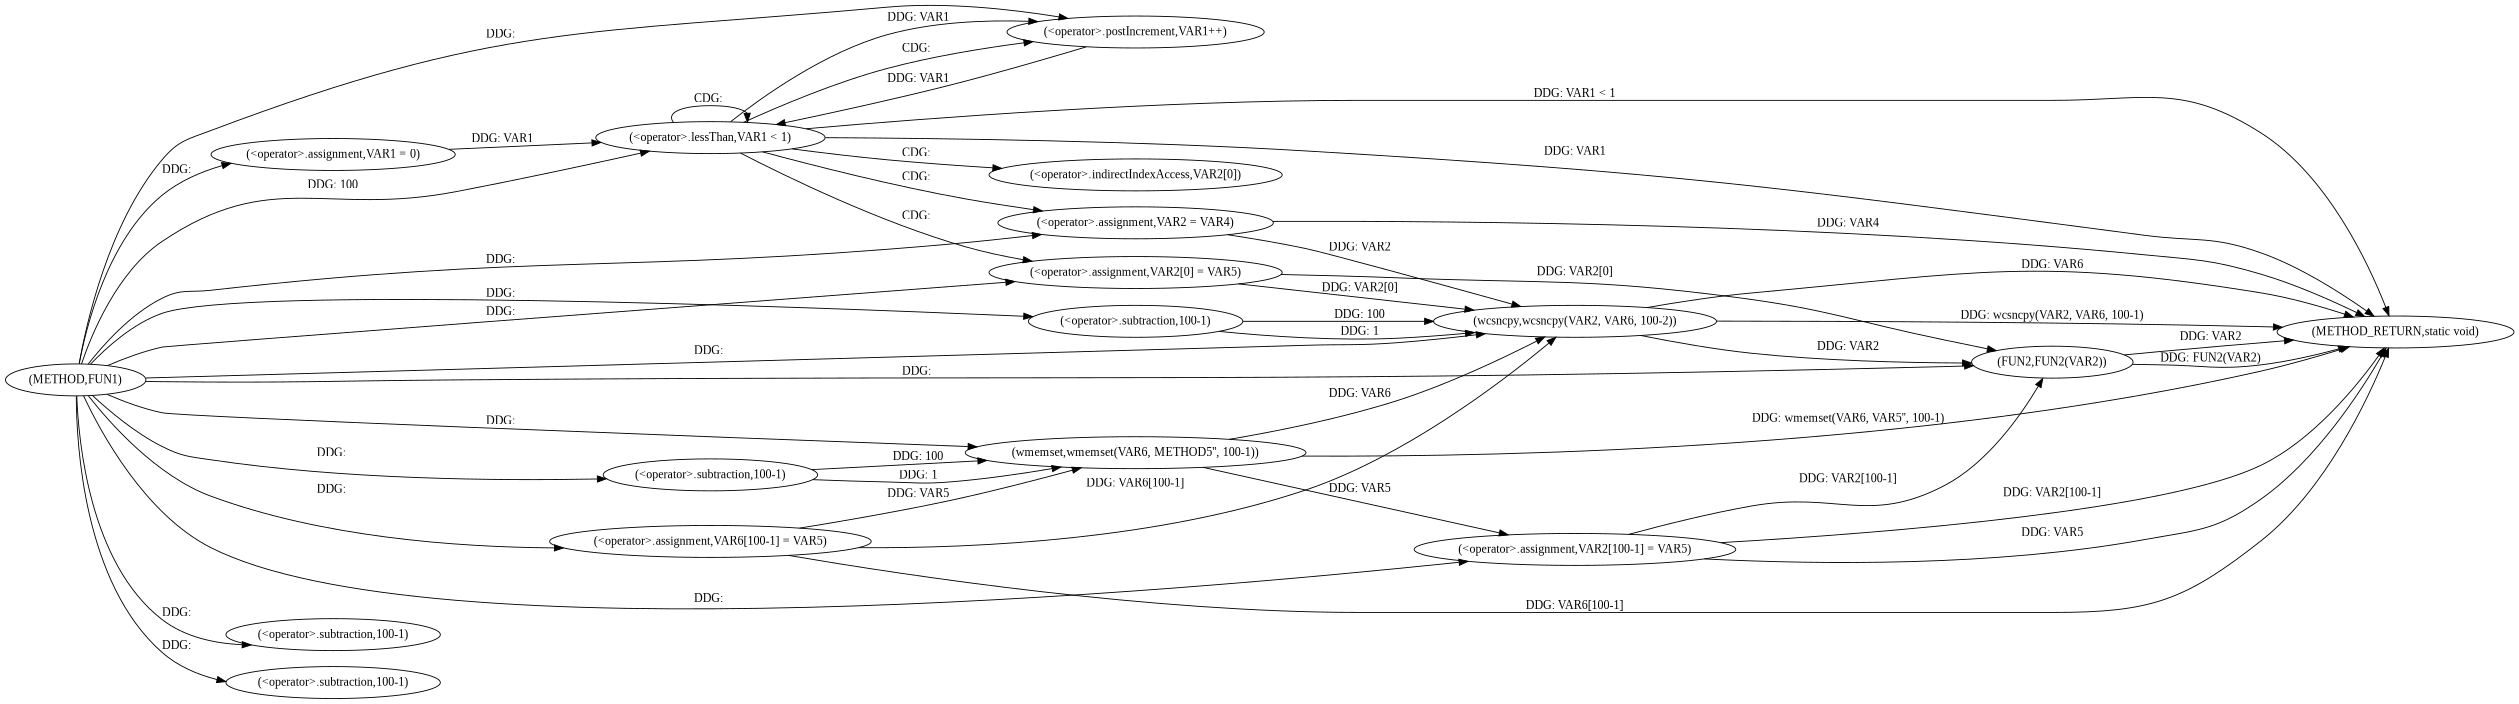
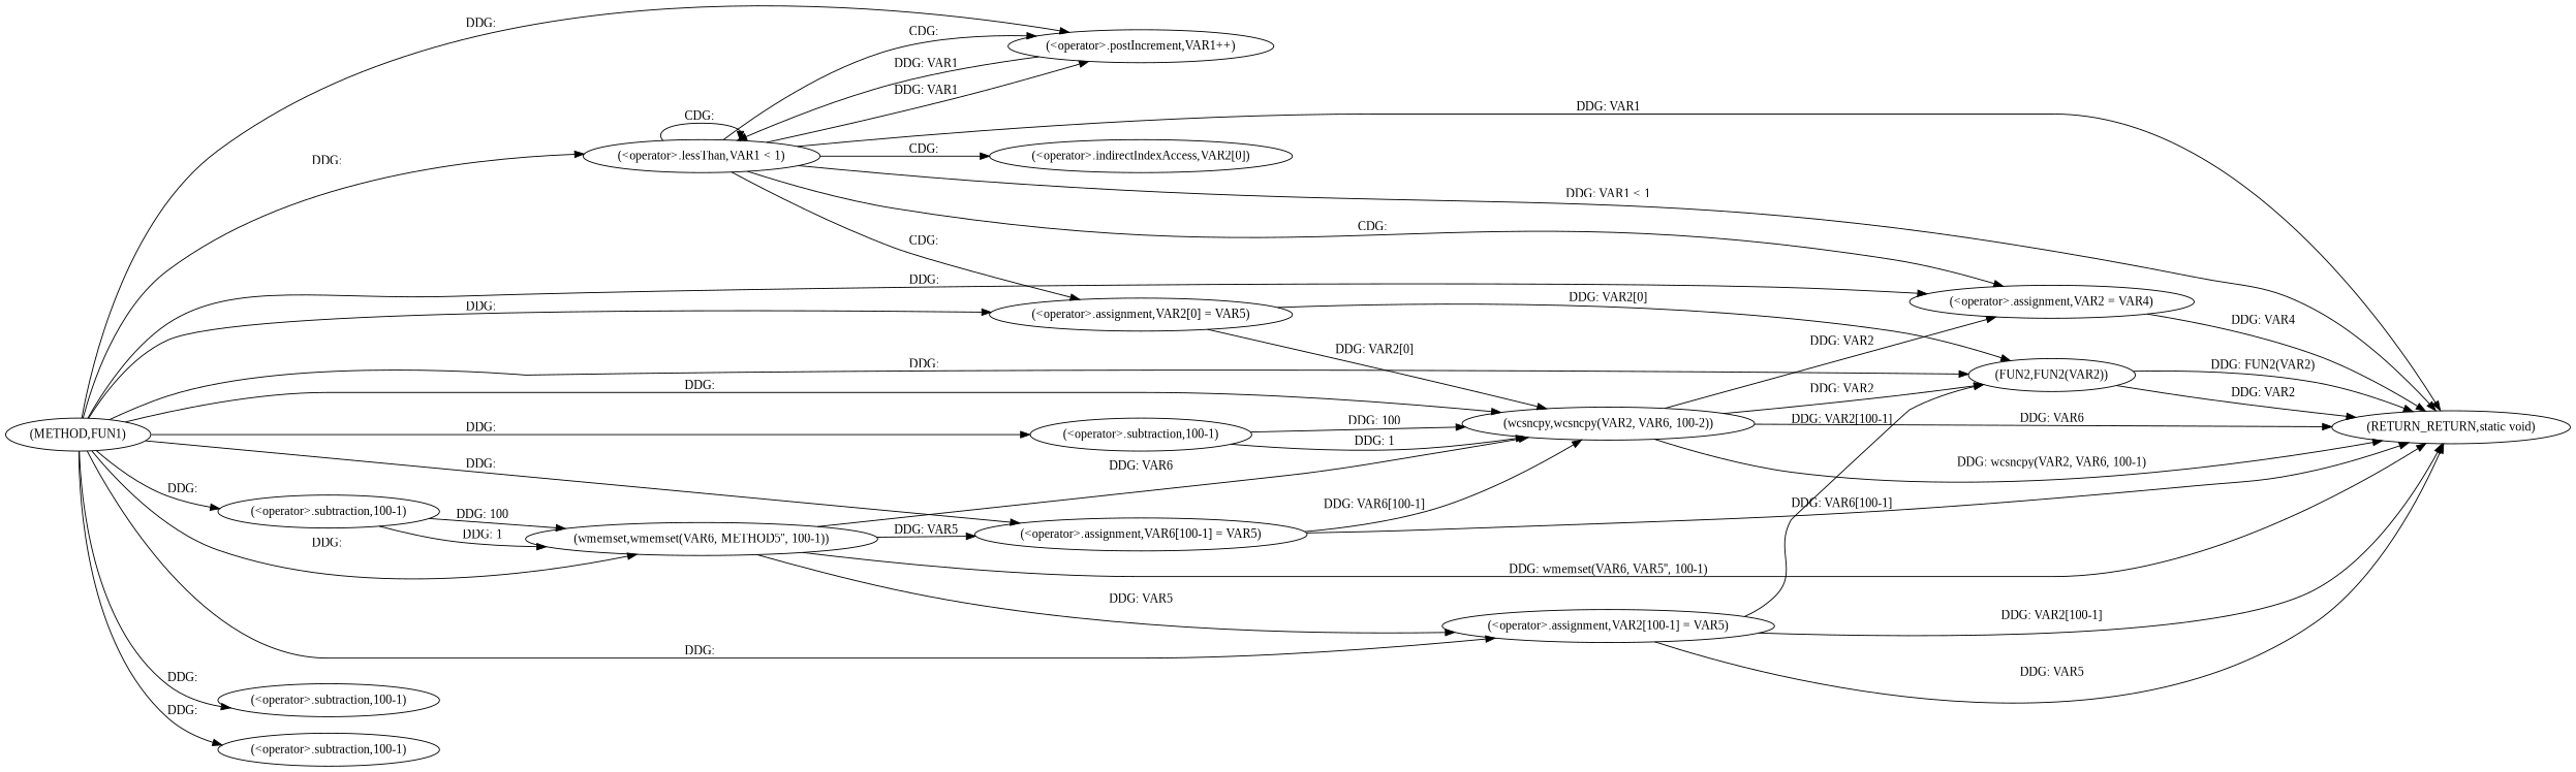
  digraph {
    fontname="Liberation Serif"
    rankdir=LR
    node [fontname="Liberation Serif"]
    edge [fontname="Liberation Serif"]
    n1 [label="(METHOD,FUN1)"]
-   n2 [label="(<operator>.assignment,VAR1 = 0)"]
    n3 [label="(<operator>.lessThan,VAR1 < 1)"]
    n4 [label="(<operator>.postIncrement,VAR1++)"]
    n5 [label="(<operator>.assignment,VAR2 = VAR4)"]
    n6 [label="(<operator>.assignment,VAR2[0] = VAR5)"]
    n7 [label="(wmemset,wmemset(VAR6, METHOD5'', 100-1))"]
    n8 [label="(<operator>.subtraction,100-1)"]
    n9 [label="(<operator>.assignment,VAR6[100-1] = VAR5)"]
    n10 [label="(<operator>.subtraction,100-1)"]
    n11 [label="(wcsncpy,wcsncpy(VAR2, VAR6, 100-2))"]
    n12 [label="(<operator>.subtraction,100-1)"]
    n13 [label="(<operator>.assignment,VAR2[100-1] = VAR5)"]
    n14 [label="(<operator>.subtraction,100-1)"]
    n15 [label="(FUN2,FUN2(VAR2))"]
-   n16 [label="(METHOD_RETURN,static void)"]
+   n16 [label="(RETURN_RETURN,static void)"]
    n17 [label="(<operator>.indirectIndexAccess,VAR2[0])"]
-   n1 -> n2 [label="DDG: "]
-   n1 -> n3 [label="DDG: 100"]
+   n1 -> n3 [label="DDG: "]
    n1 -> n4 [label="DDG: "]
    n1 -> n5 [label="DDG: "]
    n1 -> n6 [label="DDG: "]
    n1 -> n7 [label="DDG: "]
    n1 -> n8 [label="DDG: "]
    n1 -> n9 [label="DDG: "]
    n1 -> n10 [label="DDG: "]
    n1 -> n11 [label="DDG: "]
    n1 -> n12 [label="DDG: "]
    n1 -> n13 [label="DDG: "]
    n1 -> n14 [label="DDG: "]
    n1 -> n15 [label="DDG: "]
-   n2 -> n3 [label="DDG: VAR1"]
    n3 -> n3 [label="CDG: "]
    n3 -> n4 [label="DDG: VAR1"]
    n3 -> n4 [label="CDG: "]
    n3 -> n5 [label="CDG: "]
    n3 -> n6 [label="CDG: "]
    n3 -> n16 [label="DDG: VAR1 < 1"]
    n3 -> n16 [label="DDG: VAR1"]
    n3 -> n17 [label="CDG: "]
    n4 -> n3 [label="DDG: VAR1"]
-   n5 -> n11 [label="DDG: VAR2"]
+   n11 -> n5 [label="DDG: VAR2"]
    n5 -> n16 [label="DDG: VAR4"]
    n6 -> n11 [label="DDG: VAR2[0]"]
    n6 -> n15 [label="DDG: VAR2[0]"]
-   n9 -> n7 [label="DDG: VAR5"]
+   n7 -> n9 [label="DDG: VAR5"]
    n7 -> n11 [label="DDG: VAR6"]
    n7 -> n13 [label="DDG: VAR5"]
    n7 -> n16 [label="DDG: wmemset(VAR6, VAR5'', 100-1)"]
    n8 -> n7 [label="DDG: 100"]
    n8 -> n7 [label="DDG: 1"]
    n9 -> n11 [label="DDG: VAR6[100-1]"]
    n9 -> n16 [label="DDG: VAR6[100-1]"]
    n11 -> n15 [label="DDG: VAR2"]
    n11 -> n16 [label="DDG: VAR6"]
    n11 -> n16 [label="DDG: wcsncpy(VAR2, VAR6, 100-1)"]
    n12 -> n11 [label="DDG: 100"]
    n12 -> n11 [label="DDG: 1"]
    n13 -> n15 [label="DDG: VAR2[100-1]"]
    n13 -> n16 [label="DDG: VAR2[100-1]"]
    n13 -> n16 [label="DDG: VAR5"]
    n15 -> n16 [label="DDG: FUN2(VAR2)"]
    n15 -> n16 [label="DDG: VAR2"]
  }
